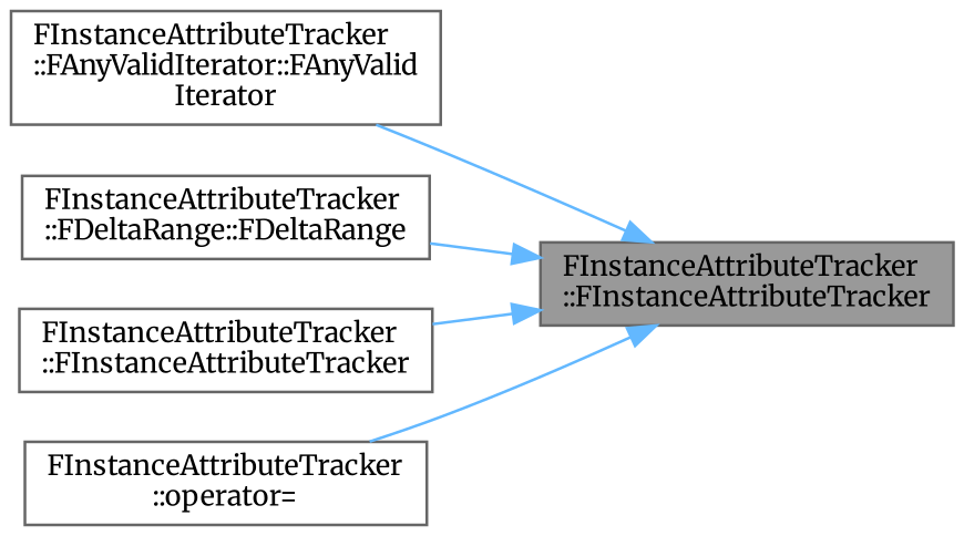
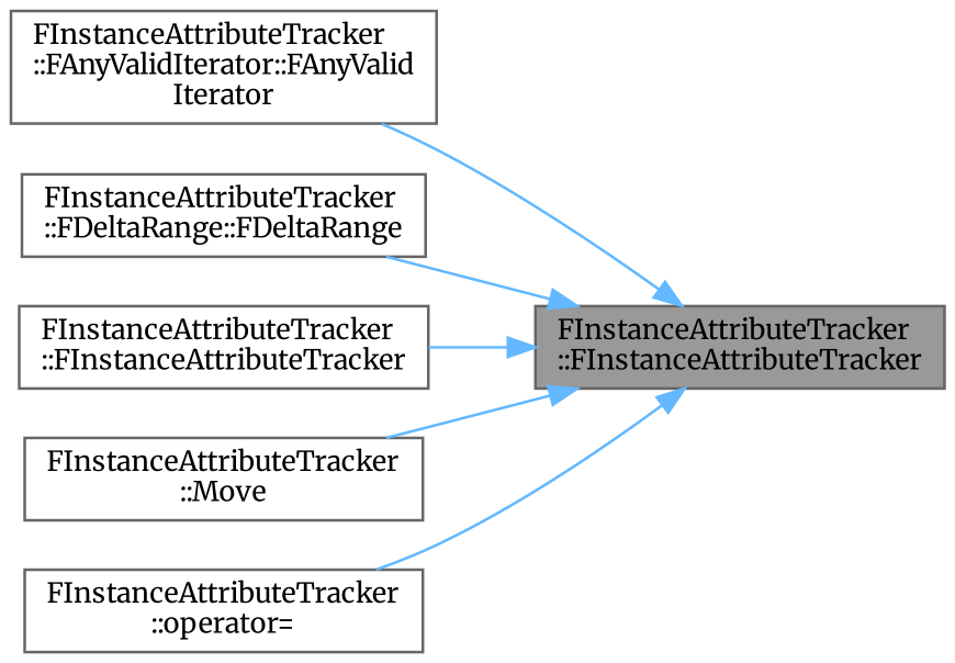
  digraph {
    rankdir=RL
    fontname=Merriweather
    node [color=grey40 fillcolor=white fontname=Merriweather fontsize=10 shape=box style=filled]
    edge [color=steelblue1 dir=back fontname=Merriweather fontsize=10 labelfontname=Helvetica labelfontsize=10 style=solid]
    n1 [color=gray40 fillcolor=grey60 fontcolor=black height=0.2 label="FInstanceAttributeTracker\l::FInstanceAttributeTracker" width=0.4]
    n2 [height=0.2 label="FInstanceAttributeTracker\l::FAnyValidIterator::FAnyValid\lIterator" width=0.4]
    n3 [height=0.2 label="FInstanceAttributeTracker\l::FDeltaRange::FDeltaRange" width=0.4]
    n4 [height=0.2 label="FInstanceAttributeTracker\l::FInstanceAttributeTracker" width=0.4]
+   n5 [height=0.2 label="FInstanceAttributeTracker\l::Move" width=0.4]
    n6 [height=0.2 label="FInstanceAttributeTracker\l::operator=" width=0.4]
    n1 -> n2
    n1 -> n3
    n1 -> n4
+   n1 -> n5
    n1 -> n6
  }
